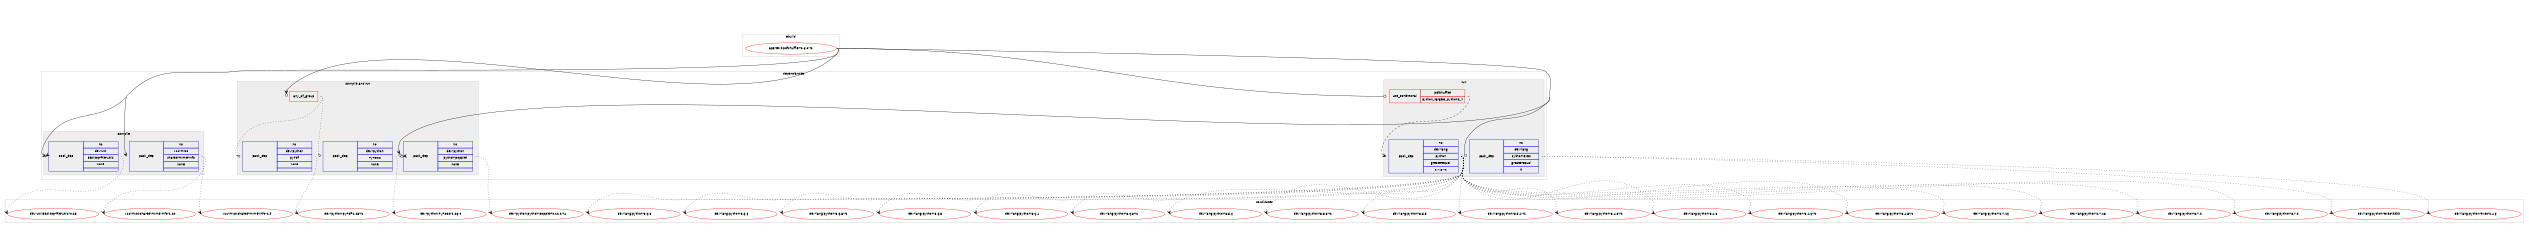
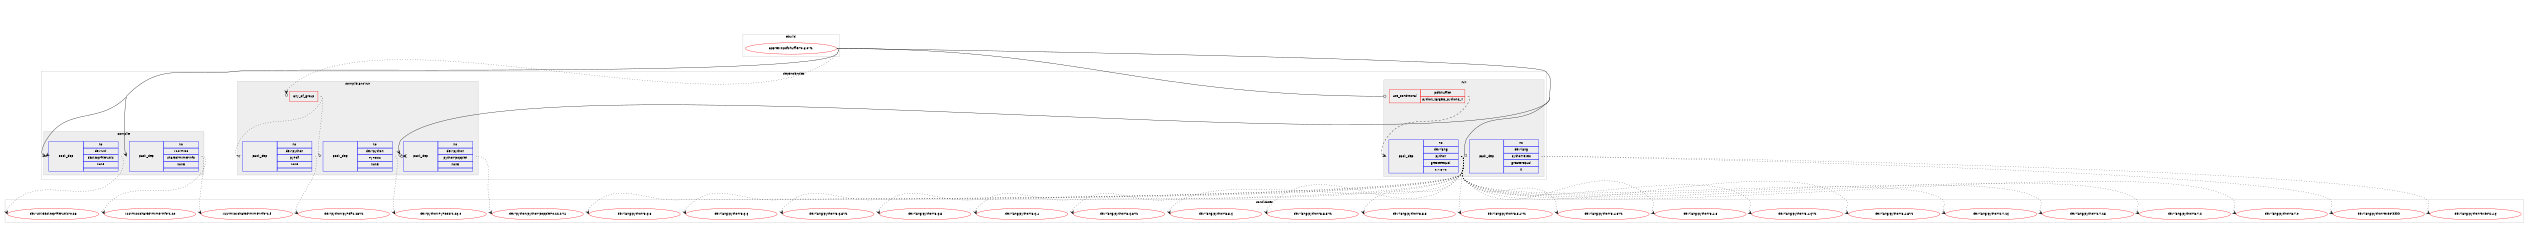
  digraph {
    compound=true
    concentrate=true
    fontname=Helvetica
    fontsize=10
    newrank=true
    rankdir=TB
    ranksep=1.5
    node [color=red fontname=Helvetica fontsize=10]
    edge [arrowhead=vee headport=w style=dotted tailport=e weight=100]
    n1 [label="app-text/pdfshuffler-0.6.0-r1" width=4]
    n2 [color=blue label=<<TABLE BORDER="0" CELLBORDER="1" CELLSPACING="0" CELLPADDING="4" WIDTH="220"><TR><TD ROWSPAN="6" CELLPADDING="30">pack_dep</TD></TR><TR><TD WIDTH="110">no</TD></TR><TR><TD>dev-util</TD></TR><TR><TD>desktop-file-utils</TD></TR><TR><TD>none</TD></TR><TR><TD></TD></TR></TABLE>> shape=none]
    n3 [color=blue label=<<TABLE BORDER="0" CELLBORDER="1" CELLSPACING="0" CELLPADDING="4" WIDTH="220"><TR><TD ROWSPAN="6" CELLPADDING="30">pack_dep</TD></TR><TR><TD WIDTH="110">no</TD></TR><TR><TD>x11-misc</TD></TR><TR><TD>shared-mime-info</TD></TR><TR><TD>none</TD></TR><TR><TD></TD></TR></TABLE>> shape=none]
    n4 [color=blue label=<<TABLE BORDER="0" CELLBORDER="1" CELLSPACING="0" CELLPADDING="4" WIDTH="220"><TR><TD ROWSPAN="6" CELLPADDING="30">pack_dep</TD></TR><TR><TD WIDTH="110">no</TD></TR><TR><TD>dev-python</TD></TR><TR><TD>PyPDF2</TD></TR><TR><TD>none</TD></TR><TR><TD></TD></TR></TABLE>> shape=none]
    n5 [color=blue label=<<TABLE BORDER="0" CELLBORDER="1" CELLSPACING="0" CELLPADDING="4" WIDTH="220"><TR><TD ROWSPAN="6" CELLPADDING="30">pack_dep</TD></TR><TR><TD WIDTH="110">no</TD></TR><TR><TD>dev-python</TD></TR><TR><TD>pyPdf</TD></TR><TR><TD>none</TD></TR><TR><TD></TD></TR></TABLE>> shape=none]
    n6 [label=<<TABLE BORDER="0" CELLBORDER="1" CELLSPACING="0" CELLPADDING="4"><TR><TD CELLPADDING="10">any_of_group</TD></TR></TABLE>> shape=none]
    n7 [color=blue label=<<TABLE BORDER="0" CELLBORDER="1" CELLSPACING="0" CELLPADDING="4" WIDTH="220"><TR><TD ROWSPAN="6" CELLPADDING="30">pack_dep</TD></TR><TR><TD WIDTH="110">no</TD></TR><TR><TD>dev-python</TD></TR><TR><TD>python-poppler</TD></TR><TR><TD>none</TD></TR><TR><TD></TD></TR></TABLE>> shape=none]
    n8 [color=blue label=<<TABLE BORDER="0" CELLBORDER="1" CELLSPACING="0" CELLPADDING="4" WIDTH="220"><TR><TD ROWSPAN="6" CELLPADDING="30">pack_dep</TD></TR><TR><TD WIDTH="110">no</TD></TR><TR><TD>dev-lang</TD></TR><TR><TD>python</TD></TR><TR><TD>greaterequal</TD></TR><TR><TD>2.7.5-r2</TD></TR></TABLE>> shape=none]
    n9 [label=<<TABLE BORDER="0" CELLBORDER="1" CELLSPACING="0" CELLPADDING="4"><TR><TD ROWSPAN="3" CELLPADDING="10">use_conditional</TD></TR><TR><TD>pdfshuffler</TD></TR><TR><TD>python_targets_python2_7</TD></TR></TABLE>> shape=none]
    n10 [color=blue label=<<TABLE BORDER="0" CELLBORDER="1" CELLSPACING="0" CELLPADDING="4" WIDTH="220"><TR><TD ROWSPAN="6" CELLPADDING="30">pack_dep</TD></TR><TR><TD WIDTH="110">no</TD></TR><TR><TD>dev-lang</TD></TR><TR><TD>python-exec</TD></TR><TR><TD>greaterequal</TD></TR><TR><TD>2</TD></TR></TABLE>> shape=none]
    n11 [label="x11-misc/shared-mime-info-1.10" width=4]
    n12 [label="x11-misc/shared-mime-info-1.9" width=4]
    n13 [label="dev-util/desktop-file-utils-0.23" width=4]
    n14 [label="dev-python/PyPDF2-1.26.0" width=4]
    n15 [label="dev-python/pyPdf-1.13-r1" width=4]
    n16 [label="dev-python/python-poppler-0.12.1-r4" width=4]
    n17 [label="dev-lang/python-2.7.15" width=4]
    n18 [label="dev-lang/python-2.7.16" width=4]
    n19 [label="dev-lang/python-3.4.5-r1" width=4]
    n20 [label="dev-lang/python-3.4.6-r1" width=4]
    n21 [label="dev-lang/python-3.4.8" width=4]
    n22 [label="dev-lang/python-3.4.8-r1" width=4]
    n23 [label="dev-lang/python-3.5.4-r1" width=4]
    n24 [label="dev-lang/python-3.5.5" width=4]
    n25 [label="dev-lang/python-3.5.5-r1" width=4]
    n26 [label="dev-lang/python-3.5.6" width=4]
    n27 [label="dev-lang/python-3.6.3-r1" width=4]
    n28 [label="dev-lang/python-3.6.4" width=4]
    n29 [label="dev-lang/python-3.6.5" width=4]
    n30 [label="dev-lang/python-3.6.5-r1" width=4]
    n31 [label="dev-lang/python-3.6.6" width=4]
    n32 [label="dev-lang/python-3.6.8" width=4]
    n33 [label="dev-lang/python-3.7.0" width=4]
    n34 [label="dev-lang/python-3.7.2" width=4]
    n35 [label="dev-lang/python-exec-2.4.6" width=4]
    n36 [label="dev-lang/python-exec-9999" width=4]
    subgraph cluster_1 {
      color=gray
      label=<<i>ebuild</i>>
      rank=same
      n1
    }
    subgraph cluster_2 {
      color=gray
      label=<<i>dependencies</i>>
      subgraph cluster_3 {
        color=gray
        fillcolor="#eeeeee"
        label=<<i>compile</i>>
        style=filled
        subgraph sub_4 {
          color=gray
          fillcolor="#eeeeee"
          label=<<i>compile</i>>
          style=filled
          n2
        }
        subgraph sub_5 {
          color=gray
          fillcolor="#eeeeee"
          label=<<i>compile</i>>
          style=filled
          n3
        }
      }
      subgraph cluster_6 {
        color=gray
        fillcolor="#eeeeee"
        label=<<i>compile and run</i>>
        style=filled
        subgraph sub_7 {
          color=gray
          fillcolor="#eeeeee"
          label=<<i>compile and run</i>>
          style=filled
          n6
          subgraph sub_8 {
            color=gray
            fillcolor="#eeeeee"
            label=<<i>compile and run</i>>
            style=filled
            n4
          }
          subgraph sub_9 {
            color=gray
            fillcolor="#eeeeee"
            label=<<i>compile and run</i>>
            style=filled
            n5
          }
        }
        subgraph sub_10 {
          color=gray
          fillcolor="#eeeeee"
          label=<<i>compile and run</i>>
          style=filled
          n7
        }
      }
      subgraph cluster_11 {
        color=gray
        fillcolor="#eeeeee"
        label=<<i>run</i>>
        style=filled
        subgraph sub_12 {
          color=gray
          fillcolor="#eeeeee"
          label=<<i>run</i>>
          style=filled
          n9
          subgraph sub_13 {
            color=gray
            fillcolor="#eeeeee"
            label=<<i>run</i>>
            style=filled
            n8
          }
        }
        subgraph sub_14 {
          color=gray
          fillcolor="#eeeeee"
          label=<<i>run</i>>
          style=filled
          n10
        }
      }
    }
    subgraph cluster_15 {
      color=gray
      label=<<i>candidates</i>>
      rank=same
      subgraph sub_16 {
        color=black
        label=<<i>candidates</i>>
        nodesep=1
        rank=same
        n11
        n12
      }
      subgraph sub_17 {
        color=black
        label=<<i>candidates</i>>
        nodesep=1
        rank=same
        n13
      }
      subgraph sub_18 {
        color=black
        label=<<i>candidates</i>>
        nodesep=1
        rank=same
        n14
      }
      subgraph sub_19 {
        color=black
        label=<<i>candidates</i>>
        nodesep=1
        rank=same
        n15
      }
      subgraph sub_20 {
        color=black
        label=<<i>candidates</i>>
        nodesep=1
        rank=same
        n16
      }
      subgraph sub_21 {
        color=black
        label=<<i>candidates</i>>
        nodesep=1
        rank=same
        n17
        n18
        n19
        n20
        n21
        n22
        n23
        n24
        n25
        n26
        n27
        n28
        n29
        n30
        n31
        n32
        n33
        n34
      }
      subgraph sub_22 {
        color=black
        label=<<i>candidates</i>>
        nodesep=1
        rank=same
        n35
        n36
      }
    }
    n1 -> n2 [style=solid weight=20]
    n1 -> n3 [style=solid weight=20]
-   n1 -> n6 [arrowhead=odotvee style=solid weight=20]
+   n1 -> n6 [arrowhead=odotvee weight=20]
    n1 -> n7 [arrowhead=odotvee style=solid weight=20]
    n1 -> n9 [arrowhead=odot style=solid weight=20]
    n1 -> n10 [arrowhead=odot style=solid weight=20]
    n2 -> n13
    n3 -> n11
    n3 -> n12
    n4 -> n14
    n5 -> n15
    n6 -> n4 [arrowhead=oinv weight=20]
    n6 -> n5 [arrowhead=oinv weight=20]
    n7 -> n16
    n8 -> n17
    n8 -> n18
    n8 -> n19
    n8 -> n20
    n8 -> n21
    n8 -> n22
    n8 -> n23
    n8 -> n24
    n8 -> n25
    n8 -> n26
    n8 -> n27
    n8 -> n28
    n8 -> n29
    n8 -> n30
    n8 -> n31
    n8 -> n32
    n8 -> n33
    n8 -> n34
    n9 -> n8 [style=dashed weight=20]
    n10 -> n35
    n10 -> n36
  }
